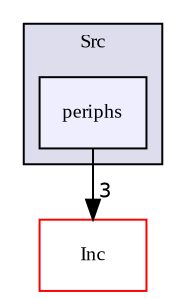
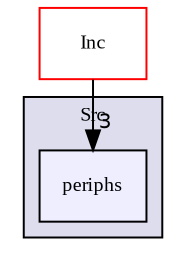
  digraph {
    compound=true
    fontname="Liberation Serif"
    node [fontname="Liberation Serif" fontsize=10 shape=box style=filled]
    n1 [fillcolor="#eeeeff" label=periphs pencolor=black]
    n2 [color=red fillcolor=white label=Inc]
    subgraph cluster_1 {
      bgcolor="#ddddee"
      fontsize=10
      label=Src
      pencolor=black
      n1
    }
-   n1 -> n2 [headlabel=3 labeldistance=1.5 labelfontname=Helvetica labelfontsize=10 fontname="Liberation Serif"]
+   n2 -> n1 [headlabel=3 labeldistance=1.5 labelfontname=Helvetica labelfontsize=10 fontname="Liberation Serif"]
  }
